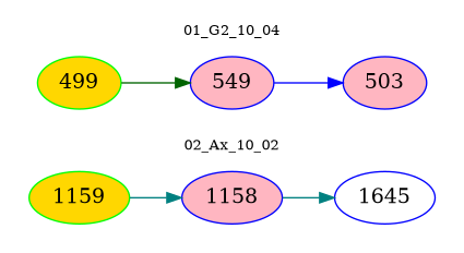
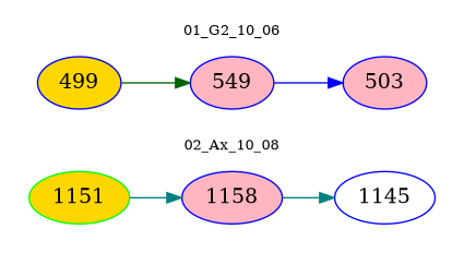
  digraph {
    rankdir=LR
    node [color=blue fillcolor=lightpink style=filled]
    edge [color=teal]
-   n1 [color=green fillcolor=gold label=1159]
+   n1 [color=green fillcolor=gold label=1151]
    n2 [label=1158]
-   n3 [fillcolor=white label=1645]
-   n4 [color=green fillcolor=gold label=499]
+   n3 [fillcolor=white label=1145]
+   n4 [fillcolor=gold label=499]
    n5 [label=549]
    n6 [label=503]
    subgraph cluster_1 {
      color=white
      fontsize=10
-     label="02_Ax_10_02"
+     label="02_Ax_10_08"
      n1
      n2
      n3
    }
    subgraph cluster_2 {
      color=white
      fontsize=10
-     label="01_G2_10_04"
+     label="01_G2_10_06"
      n4
      n5
      n6
    }
    n1 -> n2
    n2 -> n3
    n4 -> n5 [color=darkgreen]
    n5 -> n6 [color=blue]
  }
